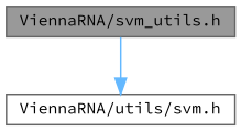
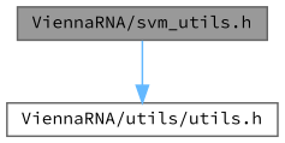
  digraph {
    fontname="Source Code Pro"
    node [fontname="Source Code Pro" fontsize=10 shape=box style=filled]
    n1 [color=gray40 fillcolor=grey60 fontcolor=black height=0.2 label="ViennaRNA/svm_utils.h" width=0.4]
-   n2 [color=grey40 fillcolor=white height=0.2 label="ViennaRNA/utils/svm.h" width=0.4]
+   n2 [color=grey40 fillcolor=white height=0.2 label="ViennaRNA/utils/utils.h" width=0.4]
    n1 -> n2 [color=steelblue1 fontname="Source Code Pro" fontsize=10 labelfontname=Helvetica labelfontsize=10 style=solid]
  }
